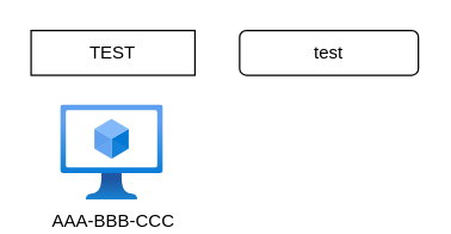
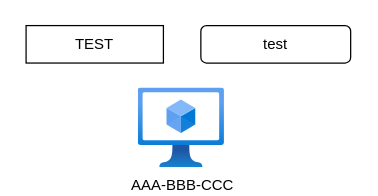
  <mxCell id="0" />
  <mxCell id="1" parent="0" />
  <mxCell id="2" value="TEST" style="rounded=0;whiteSpace=wrap;html=1;" vertex="1" parent="1"><mxGeometry x="20" y="20" width="110" height="30" as="geometry" /></mxCell>
  <mxCell id="3" value="test" style="rounded=1;whiteSpace=wrap;html=1;" vertex="1" parent="1"><mxGeometry x="160" y="20" width="120" height="30" as="geometry" /></mxCell>
- <mxCell id="4" value="AAA-BBB-CCC" style="aspect=fixed;html=1;points=[];align=center;image;fontSize=12;image=img/lib/azure2/compute/Virtual_Machines_Classic.svg;" vertex="1" parent="1"><mxGeometry x="40" y="70" width="69" height="64" as="geometry" /></mxCell>
+ <mxCell id="4" value="AAA-BBB-CCC" style="aspect=fixed;html=1;points=[];align=center;image;fontSize=12;image=img/lib/azure2/compute/Virtual_Machines_Classic.svg;" vertex="1" parent="1"><mxGeometry x="110" y="70" width="69" height="64" as="geometry" /></mxCell>
